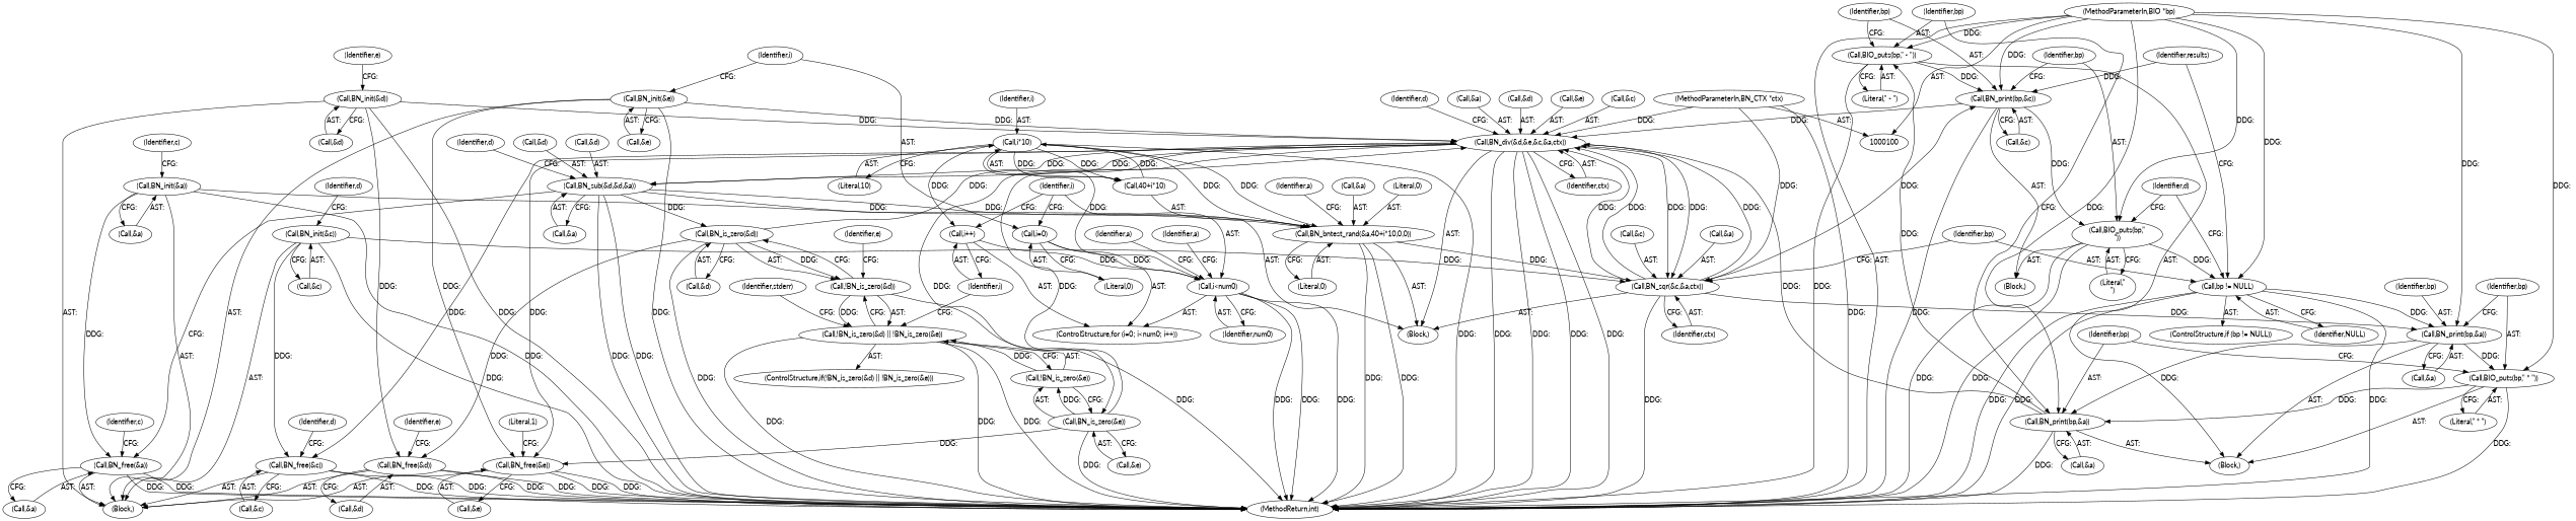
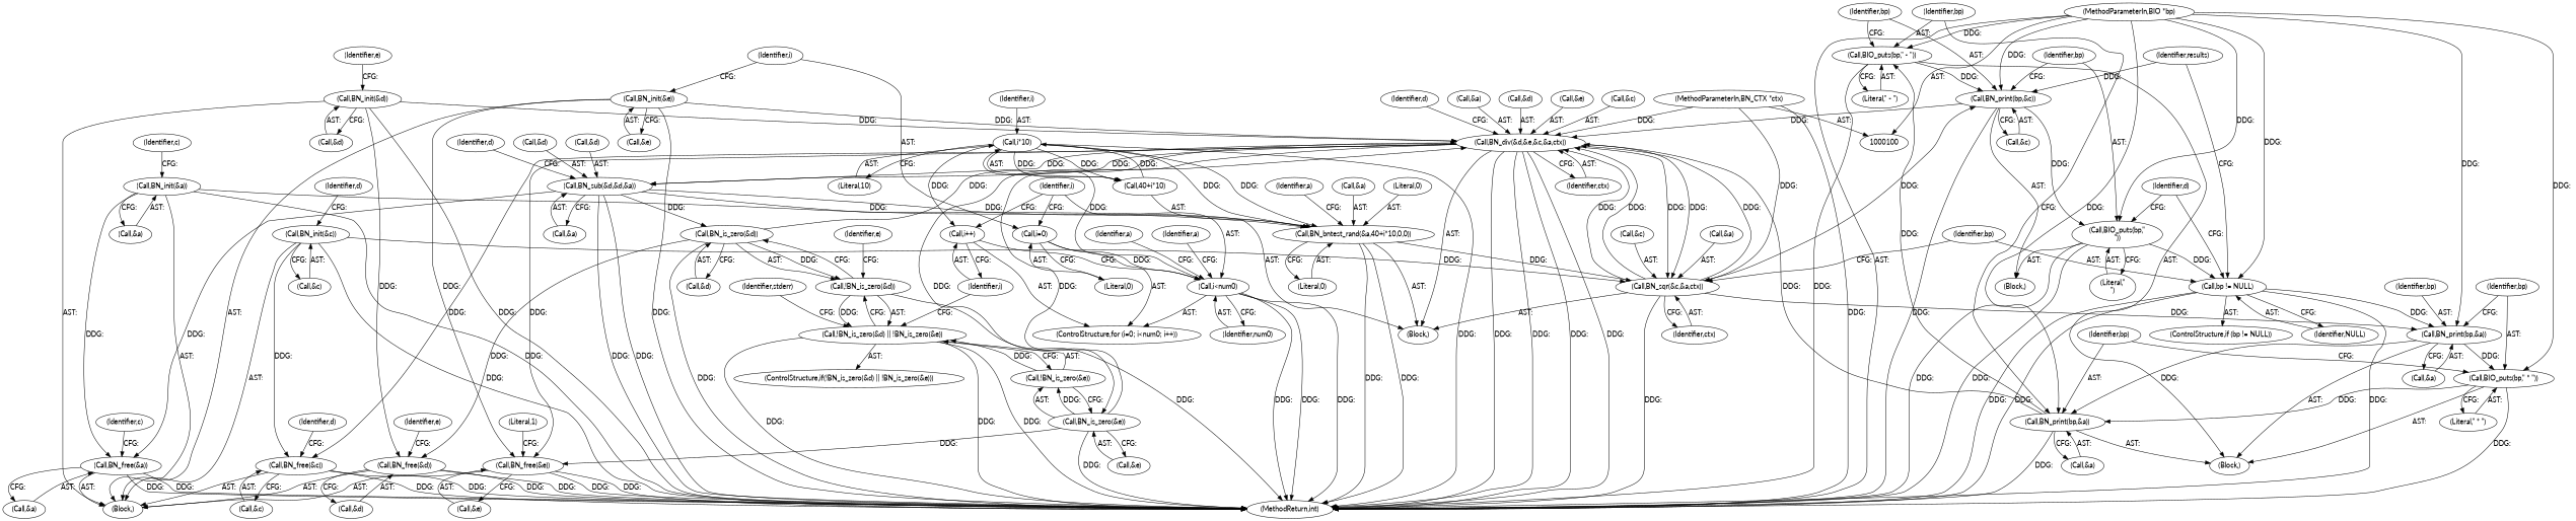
  digraph {
    fontname=Lato
    node [fontname=Lato]
    edge [fontname=Lato]
    n1 [label="(Call,BIO_puts(bp,\" - \"))"]
    n2 [label="(Call,BN_print(bp,&c))"]
    n3 [label="(Block,)"]
    n4 [label="(MethodReturn,int)"]
    n5 [label="(Literal,\" - \")"]
    n6 [label="(Call,BN_div(&d,&e,&c,&a,ctx))"]
    n7 [label="(Call,BIO_puts(bp,\"\n\"))"]
    n8 [label="(Block,)"]
    n9 [label="(Call,&c)"]
    n10 [label="(Call,BN_print(bp,&a))"]
    n11 [label="(Call,&a)"]
    n12 [label="(Call,BN_sqr(&c,&a,ctx))"]
    n13 [label="(Block,)"]
    n14 [label="(Call,BN_sub(&d,&d,&a))"]
    n15 [label="(Call,BN_is_zero(&e))"]
    n16 [label="(Call,BN_free(&e))"]
    n17 [label="(Call,BN_free(&c))"]
    n18 [label="(Identifier,ctx)"]
    n19 [label="(Call,BIO_puts(bp,\" * \"))"]
    n20 [label="(Literal,\" * \")"]
    n21 [label="(Call,BN_print(bp,&a))"]
    n22 [label="(Call,&a)"]
    n23 [label="(Call,bp != NULL)"]
    n24 [label="(Identifier,NULL)"]
    n25 [label="(ControlStructure,if (bp != NULL))"]
    n26 [label="(Literal,\"\n\")"]
    n27 [label="(MethodParameterIn,BIO *bp)"]
    1000100
    n29 [label="(Identifier,ctx)"]
    n30 [label="(Call,BN_is_zero(&d))"]
    n31 [label="(Call,BN_bntest_rand(&a,40+i*10,0,0))"]
    n32 [label="(Call,BN_free(&a))"]
    n33 [label="(Call,&a)"]
    n34 [label="(Call,!BN_is_zero(&e))"]
    n35 [label="(Call,&e)"]
    n36 [label="(Block,)"]
    n37 [label="(Call,&e)"]
    n38 [label="(Call,&c)"]
    n39 [label="(Call,!BN_is_zero(&d))"]
    n40 [label="(Call,BN_free(&d))"]
    n41 [label="(Call,&d)"]
    n42 [label="(Call,!BN_is_zero(&d) || !BN_is_zero(&e))"]
    n43 [label="(Call,&d)"]
    n44 [label="(Literal,0)"]
    n45 [label="(Call,&a)"]
    n46 [label="(Call,BN_init(&d))"]
    n47 [label="(Call,&d)"]
    n48 [label="(Call,BN_init(&e))"]
    n49 [label="(Call,&e)"]
    n50 [label="(MethodParameterIn,BN_CTX *ctx)"]
    n51 [label="(Call,BN_init(&c))"]
    n52 [label="(Call,&c)"]
    n53 [label="(Call,BN_init(&a))"]
    n54 [label="(Call,&a)"]
    n55 [label="(Call,i*10)"]
    n56 [label="(Call,i++)"]
    n57 [label="(Literal,10)"]
    n58 [label="(Call,40+i*10)"]
    n59 [label="(Call,i<num0)"]
    n60 [label="(ControlStructure,for (i=0; i<num0; i++))"]
    n61 [label="(Identifier,i)"]
    n62 [label="(Identifier,num0)"]
    n63 [label="(Call,i=0)"]
    n64 [label="(Literal,0)"]
    n65 [label="(ControlStructure,if(!BN_is_zero(&d) || !BN_is_zero(&e)))"]
    n66 [label="(Call,&d)"]
    n67 [label="(Identifier,a)"]
    n68 [label="(Call,&e)"]
    n69 [label="(Identifier,bp)"]
    n70 [label="(Identifier,d)"]
    n71 [label="(Identifier,c)"]
    n72 [label="(Call,&c)"]
    n73 [label="(Identifier,bp)"]
    n74 [label="(Call,&d)"]
    n75 [label="(Identifier,bp)"]
    n76 [label="(Identifier,stderr)"]
    n77 [label="(Identifier,e)"]
    n78 [label="(Literal,0)"]
    n79 [label="(Identifier,bp)"]
    n80 [label="(Call,&c)"]
    n81 [label="(Identifier,d)"]
    n82 [label="(Identifier,e)"]
    n83 [label="(Identifier,results)"]
    n84 [label="(Identifier,bp)"]
    n85 [label="(Identifier,i)"]
    n86 [label="(Identifier,bp)"]
    n87 [label="(Identifier,i)"]
    n88 [label="(Identifier,c)"]
    n89 [label="(Call,&a)"]
    n90 [label="(Literal,1)"]
    n91 [label="(Identifier,e)"]
    n92 [label="(Identifier,d)"]
    n93 [label="(Call,&a)"]
    n94 [label="(Identifier,bp)"]
    n95 [label="(Identifier,a)"]
    n96 [label="(Call,&a)"]
    n97 [label="(Identifier,i)"]
    n98 [label="(Identifier,a)"]
    n99 [label="(Identifier,d)"]
    n100 [label="(Identifier,d)"]
    n101 [label="(Call,&d)"]
    n1 -> n2 [label="DDG: "]
    n1 -> n3 [label="AST: "]
    n1 -> n4 [label="DDG: "]
    n1 -> n5 [label="CFG: "]
    n2 -> n4 [label="DDG: "]
    n2 -> n6 [label="DDG: "]
    n2 -> n7 [label="DDG: "]
    n2 -> n8 [label="AST: "]
    n2 -> n9 [label="CFG: "]
    n5 -> n1 [label="AST: "]
    n6 -> n4 [label="DDG: "]
    n6 -> n4 [label="DDG: "]
    n6 -> n4 [label="DDG: "]
    n6 -> n4 [label="DDG: "]
    n6 -> n12 [label="DDG: "]
    n6 -> n12 [label="DDG: "]
    n6 -> n13 [label="AST: "]
    n6 -> n14 [label="DDG: "]
    n6 -> n14 [label="DDG: "]
    n6 -> n15 [label="DDG: "]
    n6 -> n16 [label="DDG: "]
    n6 -> n17 [label="DDG: "]
    n6 -> n18 [label="CFG: "]
    n7 -> n4 [label="DDG: "]
    n7 -> n4 [label="DDG: "]
    n7 -> n8 [label="AST: "]
    n7 -> n23 [label="DDG: "]
    n7 -> n26 [label="CFG: "]
    n9 -> n2 [label="AST: "]
    n10 -> n1 [label="DDG: "]
    n10 -> n3 [label="AST: "]
    n10 -> n4 [label="DDG: "]
    n10 -> n6 [label="DDG: "]
    n10 -> n11 [label="CFG: "]
    n11 -> n10 [label="AST: "]
    n12 -> n2 [label="DDG: "]
    n12 -> n4 [label="DDG: "]
    n12 -> n6 [label="DDG: "]
    n12 -> n6 [label="DDG: "]
    n12 -> n6 [label="DDG: "]
    n12 -> n13 [label="AST: "]
    n12 -> n21 [label="DDG: "]
    n12 -> n29 [label="CFG: "]
    n14 -> n4 [label="DDG: "]
    n14 -> n4 [label="DDG: "]
    n14 -> n13 [label="AST: "]
    n14 -> n30 [label="DDG: "]
    n14 -> n31 [label="DDG: "]
-   n14 -> n32 [label="CFG: "]
+   n14 -> n32 [label="DDG: "]
    n14 -> n33 [label="CFG: "]
    n15 -> n4 [label="DDG: "]
    n15 -> n6 [label="DDG: "]
    n15 -> n16 [label="DDG: "]
    n15 -> n34 [label="AST: "]
    n15 -> n34 [label="DDG: "]
    n15 -> n35 [label="CFG: "]
    n16 -> n4 [label="DDG: "]
    n16 -> n4 [label="DDG: "]
    n16 -> n36 [label="AST: "]
    n16 -> n37 [label="CFG: "]
    n17 -> n4 [label="DDG: "]
    n17 -> n4 [label="DDG: "]
    n17 -> n36 [label="AST: "]
    n17 -> n38 [label="CFG: "]
    n18 -> n6 [label="AST: "]
    n19 -> n3 [label="AST: "]
    n19 -> n4 [label="DDG: "]
    n19 -> n10 [label="DDG: "]
    n19 -> n20 [label="CFG: "]
    n20 -> n19 [label="AST: "]
    n21 -> n3 [label="AST: "]
    n21 -> n10 [label="DDG: "]
    n21 -> n19 [label="DDG: "]
    n21 -> n22 [label="CFG: "]
    n22 -> n21 [label="AST: "]
    n23 -> n4 [label="DDG: "]
    n23 -> n4 [label="DDG: "]
    n23 -> n4 [label="DDG: "]
    n23 -> n21 [label="DDG: "]
    n23 -> n24 [label="CFG: "]
    n23 -> n25 [label="AST: "]
    n24 -> n23 [label="AST: "]
    n26 -> n7 [label="AST: "]
    n27 -> n1 [label="DDG: "]
    n27 -> n2 [label="DDG: "]
    n27 -> n4 [label="AST: "]
    n27 -> n7 [label="DDG: "]
    n27 -> n10 [label="DDG: "]
    n27 -> n19 [label="DDG: "]
    n27 -> n21 [label="DDG: "]
    n27 -> n23 [label="DDG: "]
    n27 -> 1000100 [label="AST: "]
    n29 -> n12 [label="AST: "]
    n30 -> n4 [label="DDG: "]
    n30 -> n6 [label="DDG: "]
    n30 -> n39 [label="AST: "]
    n30 -> n39 [label="DDG: "]
    n30 -> n40 [label="DDG: "]
    n30 -> n41 [label="CFG: "]
    n31 -> n4 [label="DDG: "]
    n31 -> n4 [label="DDG: "]
    n31 -> n12 [label="DDG: "]
    n31 -> n13 [label="AST: "]
    n31 -> n44 [label="CFG: "]
    n32 -> n4 [label="DDG: "]
    n32 -> n4 [label="DDG: "]
    n32 -> n36 [label="AST: "]
    n32 -> n45 [label="CFG: "]
    n33 -> n14 [label="AST: "]
    n34 -> n15 [label="CFG: "]
    n34 -> n42 [label="AST: "]
    n34 -> n42 [label="DDG: "]
    n35 -> n15 [label="AST: "]
    n37 -> n16 [label="AST: "]
    n38 -> n17 [label="AST: "]
    n39 -> n4 [label="DDG: "]
    n39 -> n30 [label="CFG: "]
    n39 -> n42 [label="AST: "]
    n39 -> n42 [label="DDG: "]
    n40 -> n4 [label="DDG: "]
    n40 -> n4 [label="DDG: "]
    n40 -> n36 [label="AST: "]
    n40 -> n43 [label="CFG: "]
    n41 -> n30 [label="AST: "]
    n42 -> n4 [label="DDG: "]
    n42 -> n4 [label="DDG: "]
    n42 -> n4 [label="DDG: "]
    n42 -> n34 [label="CFG: "]
    n42 -> n39 [label="CFG: "]
    n42 -> n65 [label="AST: "]
    n43 -> n40 [label="AST: "]
    n44 -> n31 [label="AST: "]
    n45 -> n32 [label="AST: "]
    n46 -> n4 [label="DDG: "]
    n46 -> n6 [label="DDG: "]
    n46 -> n36 [label="AST: "]
    n46 -> n40 [label="DDG: "]
    n46 -> n47 [label="CFG: "]
    n47 -> n46 [label="AST: "]
    n48 -> n4 [label="DDG: "]
    n48 -> n6 [label="DDG: "]
    n48 -> n16 [label="DDG: "]
    n48 -> n36 [label="AST: "]
    n48 -> n49 [label="CFG: "]
    n49 -> n48 [label="AST: "]
    n50 -> n4 [label="DDG: "]
    n50 -> n6 [label="DDG: "]
    n50 -> n12 [label="DDG: "]
    n50 -> 1000100 [label="AST: "]
    n51 -> n4 [label="DDG: "]
    n51 -> n12 [label="DDG: "]
    n51 -> n17 [label="DDG: "]
    n51 -> n36 [label="AST: "]
    n51 -> n52 [label="CFG: "]
    n52 -> n51 [label="AST: "]
    n53 -> n4 [label="DDG: "]
    n53 -> n31 [label="DDG: "]
    n53 -> n32 [label="DDG: "]
    n53 -> n36 [label="AST: "]
    n53 -> n54 [label="CFG: "]
    n54 -> n53 [label="AST: "]
    n55 -> n4 [label="DDG: "]
    n55 -> n31 [label="DDG: "]
    n55 -> n31 [label="DDG: "]
    n55 -> n56 [label="DDG: "]
    n55 -> n57 [label="CFG: "]
    n55 -> n58 [label="AST: "]
    n55 -> n58 [label="DDG: "]
    n55 -> n58 [label="DDG: "]
-   n56 -> n59 [label="DDG: "]
+   n56 -> n59 [label="CFG: "]
    n56 -> n60 [label="AST: "]
    n56 -> n61 [label="CFG: "]
    n57 -> n55 [label="AST: "]
    n58 -> n31 [label="AST: "]
    n58 -> n55 [label="DDG: "]
    n59 -> n4 [label="DDG: "]
    n59 -> n4 [label="DDG: "]
    n59 -> n4 [label="DDG: "]
    n59 -> n55 [label="DDG: "]
    n59 -> n60 [label="AST: "]
    n59 -> n62 [label="CFG: "]
    n61 -> n42 [label="CFG: "]
    n61 -> n56 [label="AST: "]
    n62 -> n59 [label="AST: "]
    n63 -> n59 [label="DDG: "]
    n63 -> n60 [label="AST: "]
    n63 -> n64 [label="CFG: "]
    n64 -> n63 [label="AST: "]
    n66 -> n14 [label="AST: "]
    n67 -> n59 [label="CFG: "]
    n68 -> n6 [label="AST: "]
    n69 -> n10 [label="AST: "]
    n69 -> n19 [label="CFG: "]
    n70 -> n14 [label="CFG: "]
    n71 -> n53 [label="CFG: "]
    n72 -> n12 [label="AST: "]
    n73 -> n12 [label="CFG: "]
    n73 -> n23 [label="AST: "]
    n74 -> n14 [label="AST: "]
    n75 -> n1 [label="CFG: "]
    n75 -> n2 [label="AST: "]
    n76 -> n42 [label="CFG: "]
    n77 -> n46 [label="CFG: "]
    n78 -> n31 [label="AST: "]
    n79 -> n21 [label="AST: "]
    n80 -> n6 [label="AST: "]
    n81 -> n6 [label="CFG: "]
    n82 -> n40 [label="CFG: "]
    n83 -> n2 [label="DDG: "]
    n83 -> n23 [label="CFG: "]
    n84 -> n2 [label="CFG: "]
    n84 -> n7 [label="AST: "]
    n85 -> n55 [label="AST: "]
    n86 -> n1 [label="AST: "]
    n86 -> n10 [label="CFG: "]
    n87 -> n56 [label="CFG: "]
    n87 -> n59 [label="AST: "]
    n87 -> n63 [label="CFG: "]
    n88 -> n32 [label="CFG: "]
    n89 -> n6 [label="AST: "]
    n90 -> n16 [label="CFG: "]
    n91 -> n39 [label="CFG: "]
    n92 -> n51 [label="CFG: "]
    n93 -> n12 [label="AST: "]
    n94 -> n19 [label="AST: "]
    n94 -> n21 [label="CFG: "]
    n95 -> n31 [label="CFG: "]
    n96 -> n31 [label="AST: "]
    n97 -> n48 [label="CFG: "]
    n97 -> n63 [label="AST: "]
    n98 -> n59 [label="CFG: "]
    n99 -> n7 [label="CFG: "]
    n99 -> n23 [label="CFG: "]
    n100 -> n17 [label="CFG: "]
    n101 -> n6 [label="AST: "]
  }
